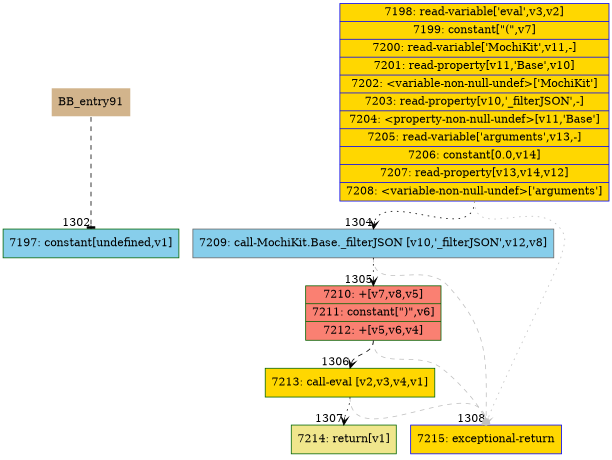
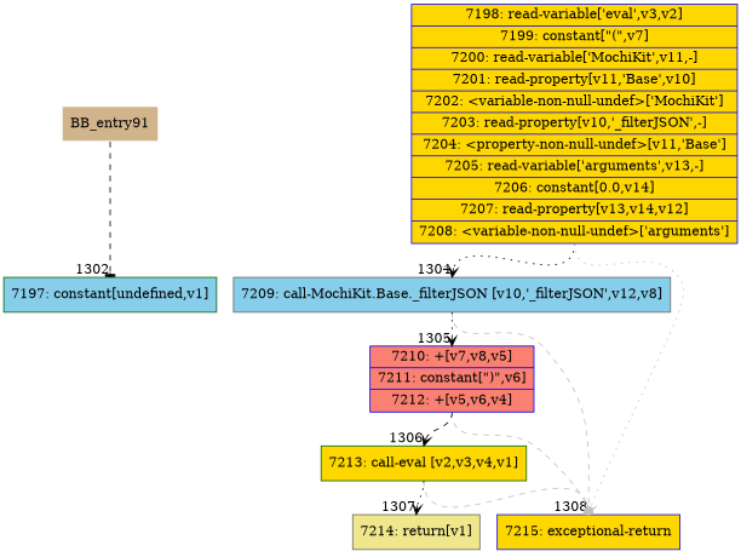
  digraph {
    rankdir=TD
    node [color=darkgreen fillcolor=gold shape=record style=filled]
    edge [arrowhead=vee headport=n style=dashed tailport=s]
    BB_entry91 [fillcolor=tan shape=none]
    n2 [fillcolor=skyblue label="{7197: constant[undefined,v1]}"]
    n3 [color=blue label="{7198: read-variable['eval',v3,v2]|7199: constant[\"(\",v7]|7200: read-variable['MochiKit',v11,-]|7201: read-property[v11,'Base',v10]|7202: \<variable-non-null-undef\>['MochiKit']|7203: read-property[v10,'_filterJSON',-]|7204: \<property-non-null-undef\>[v11,'Base']|7205: read-variable['arguments',v13,-]|7206: constant[0.0,v14]|7207: read-property[v13,v14,v12]|7208: \<variable-non-null-undef\>['arguments']}"]
    n4 [color=gray40 fillcolor=skyblue label="{7209: call-MochiKit.Base._filterJSON [v10,'_filterJSON',v12,v8]}"]
    n5 [color=blue label="{7215: exceptional-return}"]
-   n6 [fillcolor=salmon label="{7210: +[v7,v8,v5]|7211: constant[\")\",v6]|7212: +[v5,v6,v4]}"]
+   n6 [color=blue fillcolor=salmon label="{7210: +[v7,v8,v5]|7211: constant[\")\",v6]|7212: +[v5,v6,v4]}"]
    n7 [label="{7213: call-eval [v2,v3,v4,v1]}"]
-   n8 [fillcolor=khaki label="{7214: return[v1]}"]
+   n8 [color=gray40 fillcolor=khaki label="{7214: return[v1]}"]
    BB_entry91 -> n2 [arrowhead=tee headlabel="    1302"]
    n3 -> n4 [headlabel="      1304" style=dotted]
    n3 -> n5 [color=gray headlabel="      1308" style=dotted]
    n4 -> n5 [arrowhead=dot color=gray]
    n4 -> n6 [headlabel="      1305" style=dotted]
    n6 -> n5 [arrowhead=tee color=gray]
    n6 -> n7 [headlabel="      1306"]
    n7 -> n5 [arrowhead=dot color=gray]
    n7 -> n8 [headlabel="      1307" style=dotted]
  }
